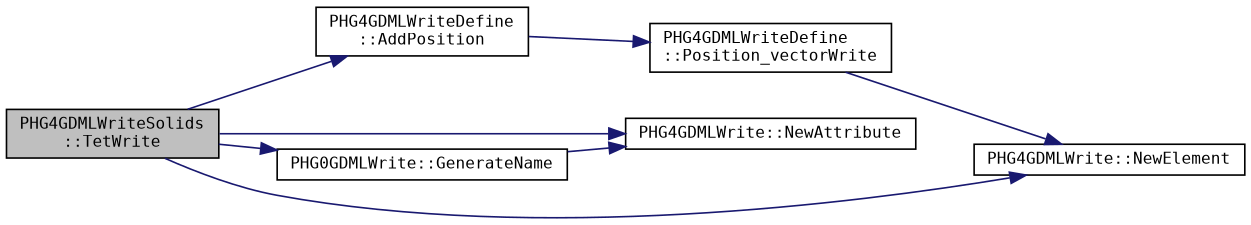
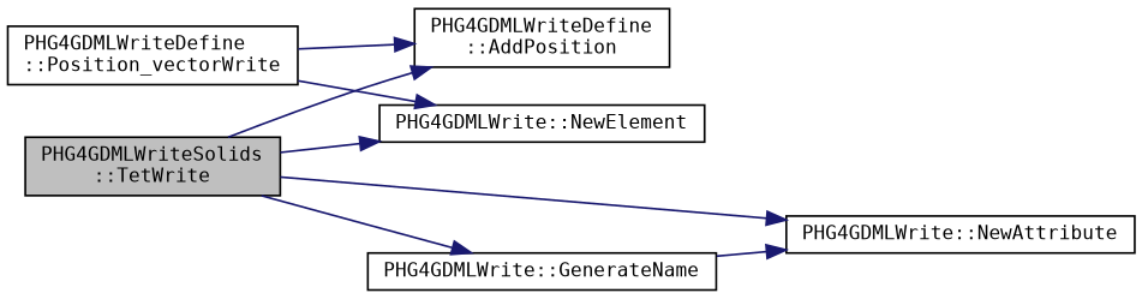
  digraph {
    fontname="DejaVu Sans Mono"
    rankdir=LR
    node [color=black fontname="DejaVu Sans Mono" fontsize=10 shape=record]
    edge [color=midnightblue fontname="DejaVu Sans Mono" fontsize=10 labelfontname=FreeSans labelfontsize=10 style=solid]
    n1 [fillcolor=grey75 fontcolor=black height=0.2 label="PHG4GDMLWriteSolids\l::TetWrite" style=filled width=0.4]
    n2 [height=0.2 label="PHG4GDMLWriteDefine\l::AddPosition" width=0.4]
    n3 [height=0.2 label="PHG4GDMLWrite::NewAttribute" width=0.4]
    n4 [height=0.2 label="PHG4GDMLWrite::NewElement" width=0.4]
-   n5 [height=0.2 label="PHG0GDMLWrite::GenerateName" width=0.4]
+   n5 [height=0.2 label="PHG4GDMLWrite::GenerateName" width=0.4]
    n6 [height=0.2 label="PHG4GDMLWriteDefine\l::Position_vectorWrite" width=0.4]
    n1 -> n2
    n1 -> n3
    n1 -> n4
    n1 -> n5
-   n2 -> n6
+   n6 -> n2
    n5 -> n3
    n6 -> n4
  }
